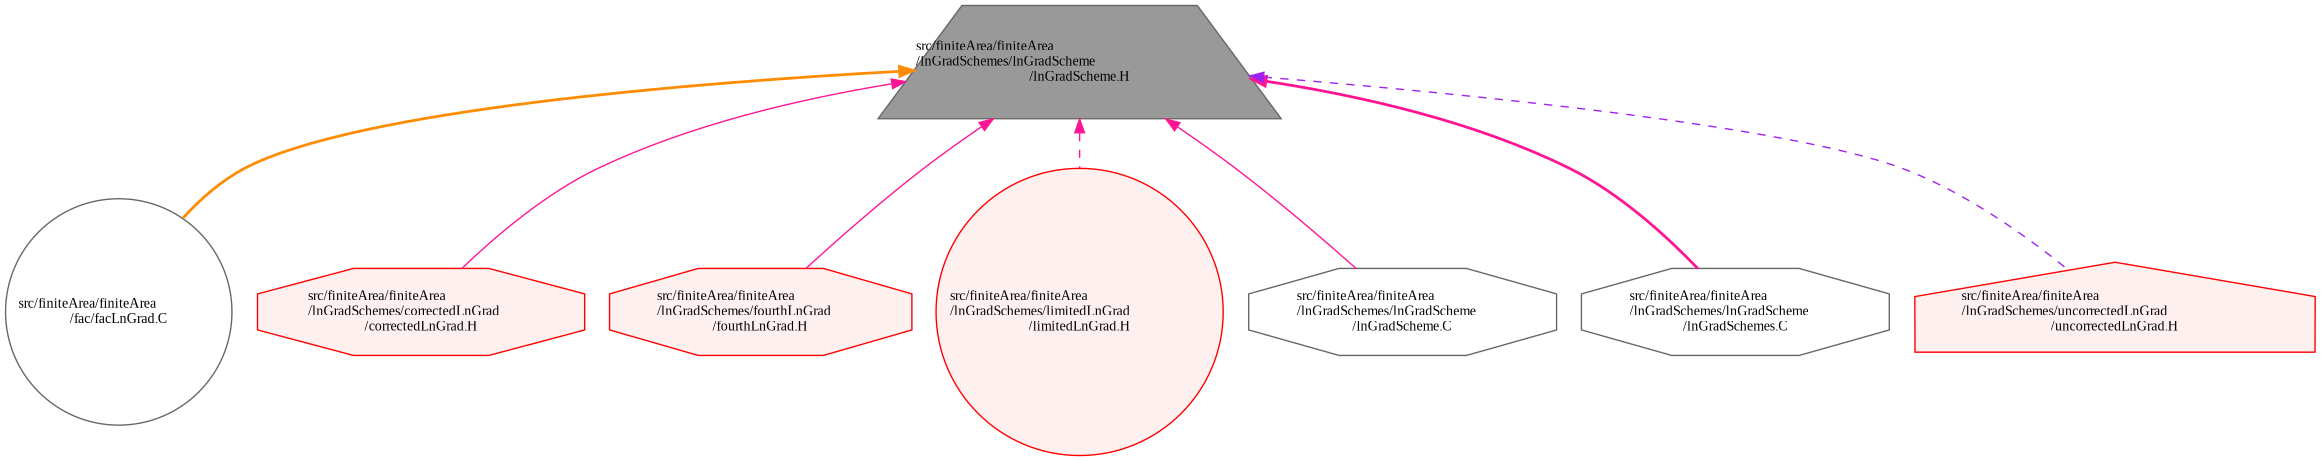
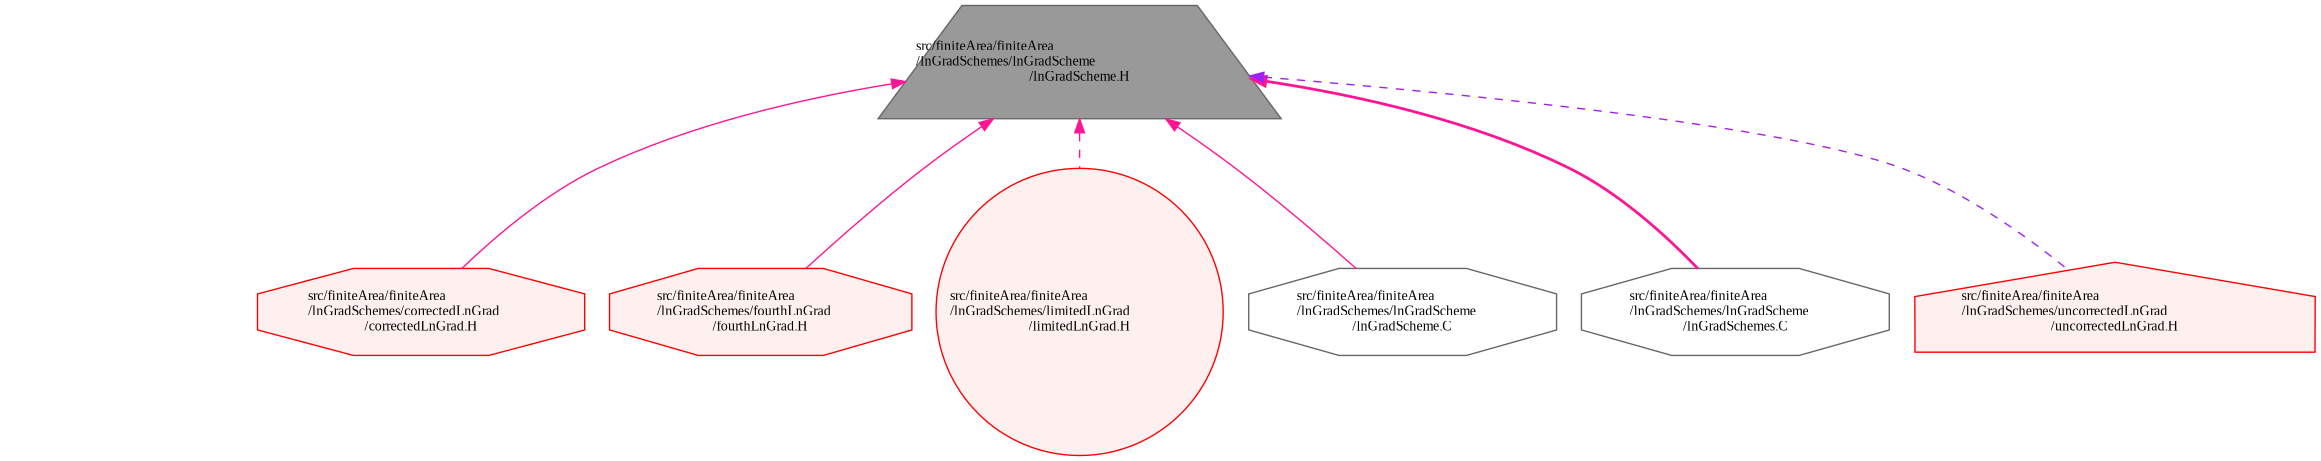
  digraph {
    fontname="Liberation Serif"
    node [color=red fillcolor="#FFF0F0" fontname="Liberation Serif" fontsize=10 shape=octagon style=filled]
    edge [color=deeppink dir=back fontname="Liberation Serif" fontsize=10 labelfontname=Helvetica labelfontsize=10 style=solid]
    n1 [color=gray40 fillcolor=grey60 fontcolor=black height=0.2 label="src/finiteArea/finiteArea\l/lnGradSchemes/lnGradScheme\l/lnGradScheme.H" shape=trapezium width=0.4]
-   n2 [color=grey40 fillcolor=white height=0.2 label="src/finiteArea/finiteArea\l/fac/facLnGrad.C" shape=circle width=0.4]
    n3 [height=0.2 label="src/finiteArea/finiteArea\l/lnGradSchemes/correctedLnGrad\l/correctedLnGrad.H" width=0.4]
    n4 [height=0.2 label="src/finiteArea/finiteArea\l/lnGradSchemes/fourthLnGrad\l/fourthLnGrad.H" width=0.4]
    n5 [height=0.2 label="src/finiteArea/finiteArea\l/lnGradSchemes/limitedLnGrad\l/limitedLnGrad.H" shape=circle width=0.4]
    n6 [color=grey40 fillcolor=white height=0.2 label="src/finiteArea/finiteArea\l/lnGradSchemes/lnGradScheme\l/lnGradScheme.C" width=0.4]
    n7 [color=grey40 fillcolor=white height=0.2 label="src/finiteArea/finiteArea\l/lnGradSchemes/lnGradScheme\l/lnGradSchemes.C" width=0.4]
    n8 [height=0.2 label="src/finiteArea/finiteArea\l/lnGradSchemes/uncorrectedLnGrad\l/uncorrectedLnGrad.H" shape=house width=0.4]
-   n1 -> n2 [color=darkorange style=bold]
    n1 -> n3
    n1 -> n4
    n1 -> n5 [style=dashed]
    n1 -> n6
    n1 -> n7 [style=bold]
    n1 -> n8 [color=purple style=dashed]
  }
